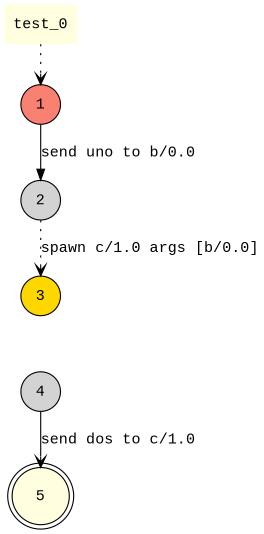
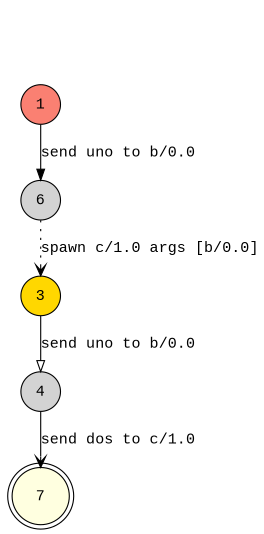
  digraph {
    fontname="Liberation Mono"
    rankdir=TB
    node [fillcolor=lightyellow fontname="Liberation Mono" shape=circle style=filled]
    edge [arrowhead=vee fontname="Liberation Mono" style=solid]
-   n1 [label=test_0 shape=plaintext]
    n2 [fillcolor=salmon label=1]
-   n3 [fillcolor=lightgrey label=2]
+   n3 [fillcolor=lightgrey label=6]
    n4 [fillcolor=gold label=3]
    n5 [fillcolor=lightgrey label=4]
-   n6 [label=5 shape=doublecircle]
-   n1 -> n2 [style=dotted]
+   n6 [label=7 shape=doublecircle]
    n2 -> n3 [arrowhead=normal label="send uno to b/0.0"]
    n3 -> n4 [label="spawn c/1.0 args [b/0.0]" style=dotted]
+   n4 -> n5 [arrowhead=onormal label="send uno to b/0.0"]
    n5 -> n6 [label="send dos to c/1.0"]
  }
